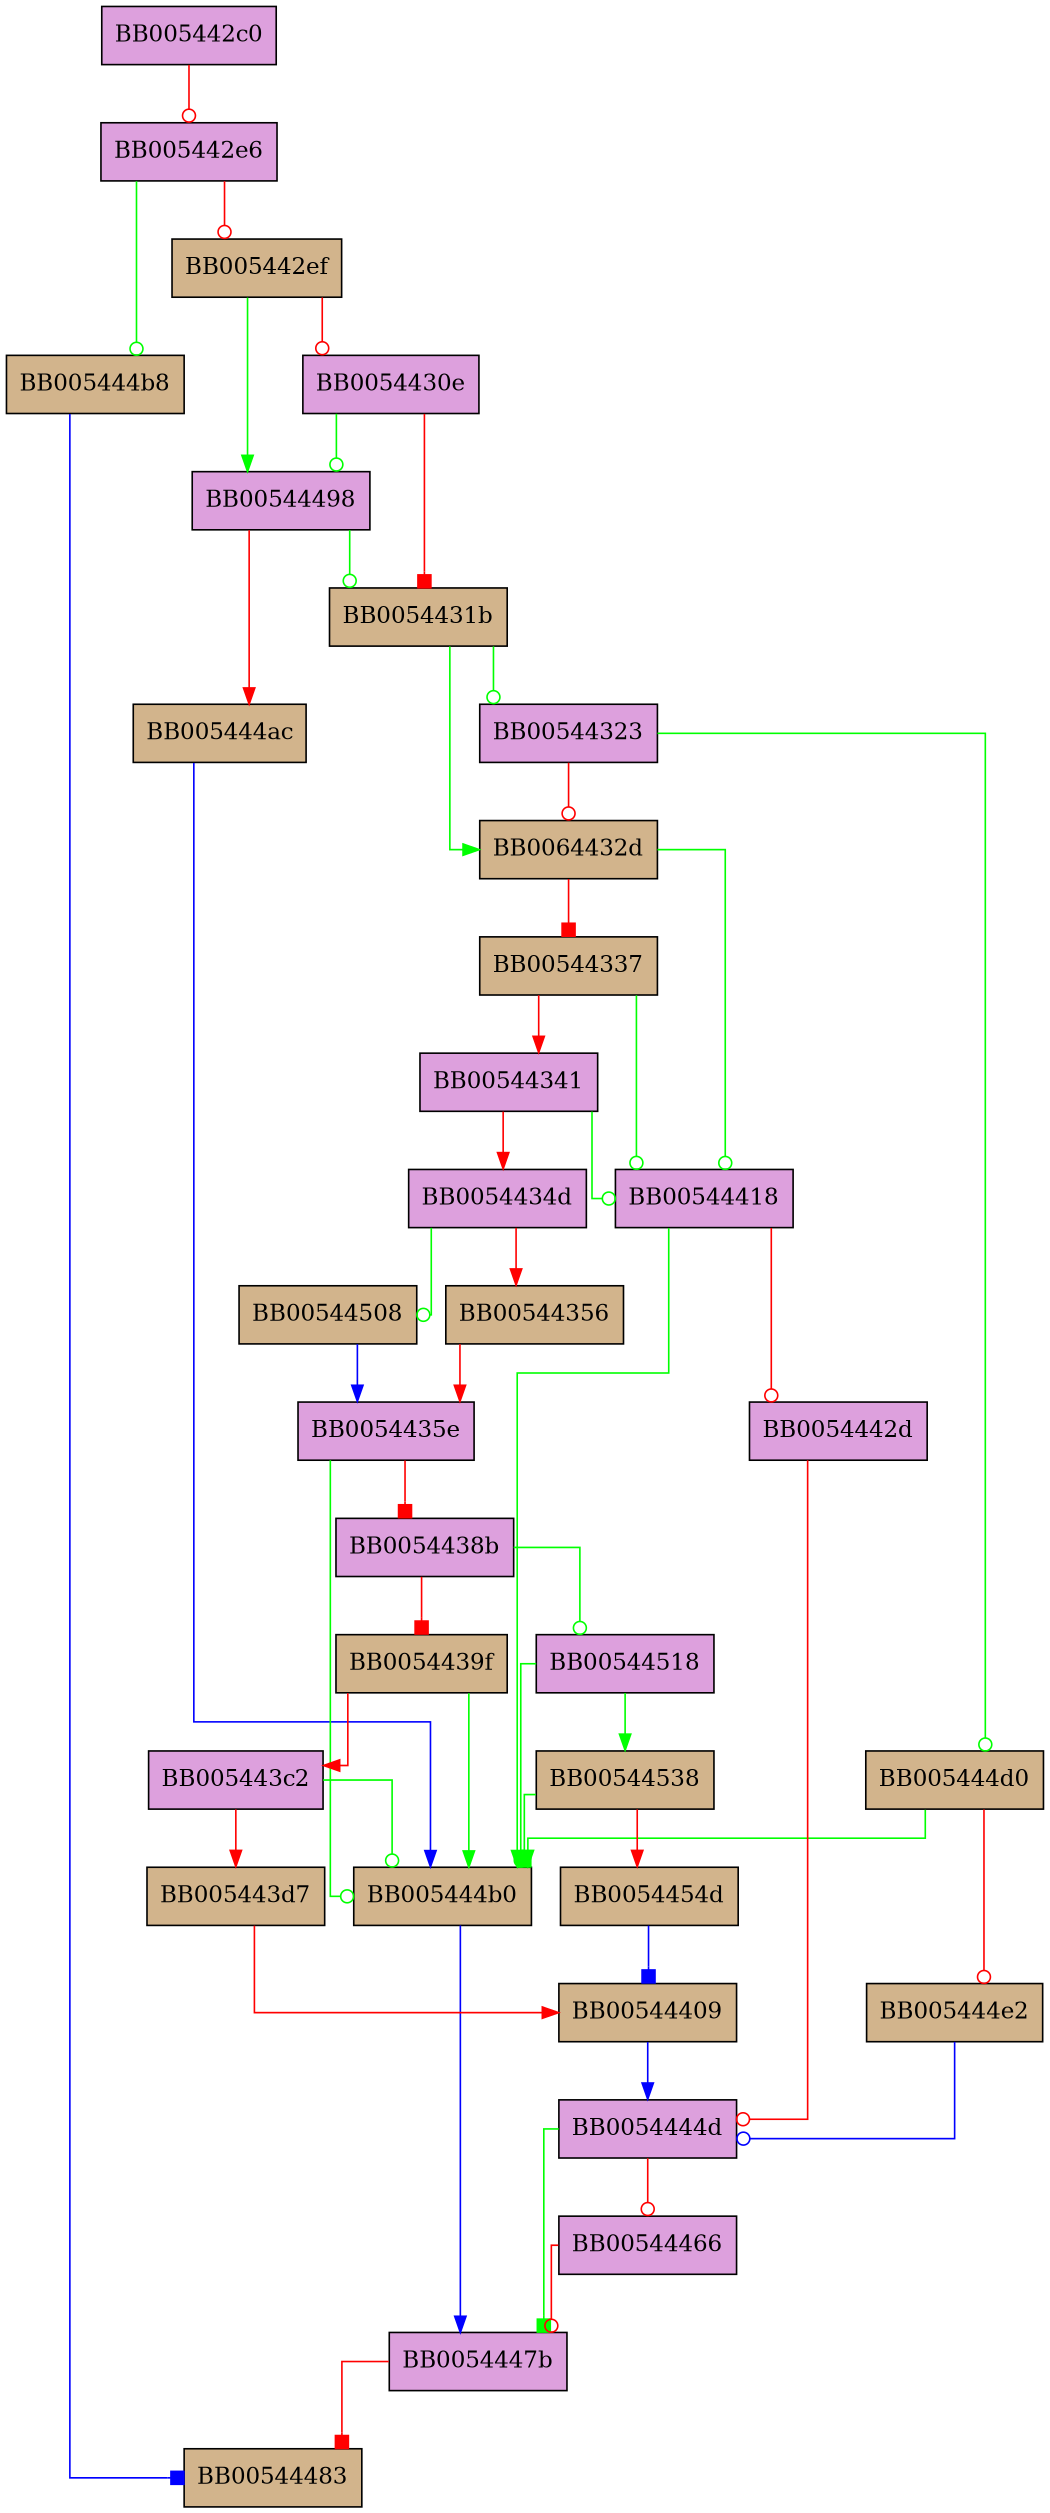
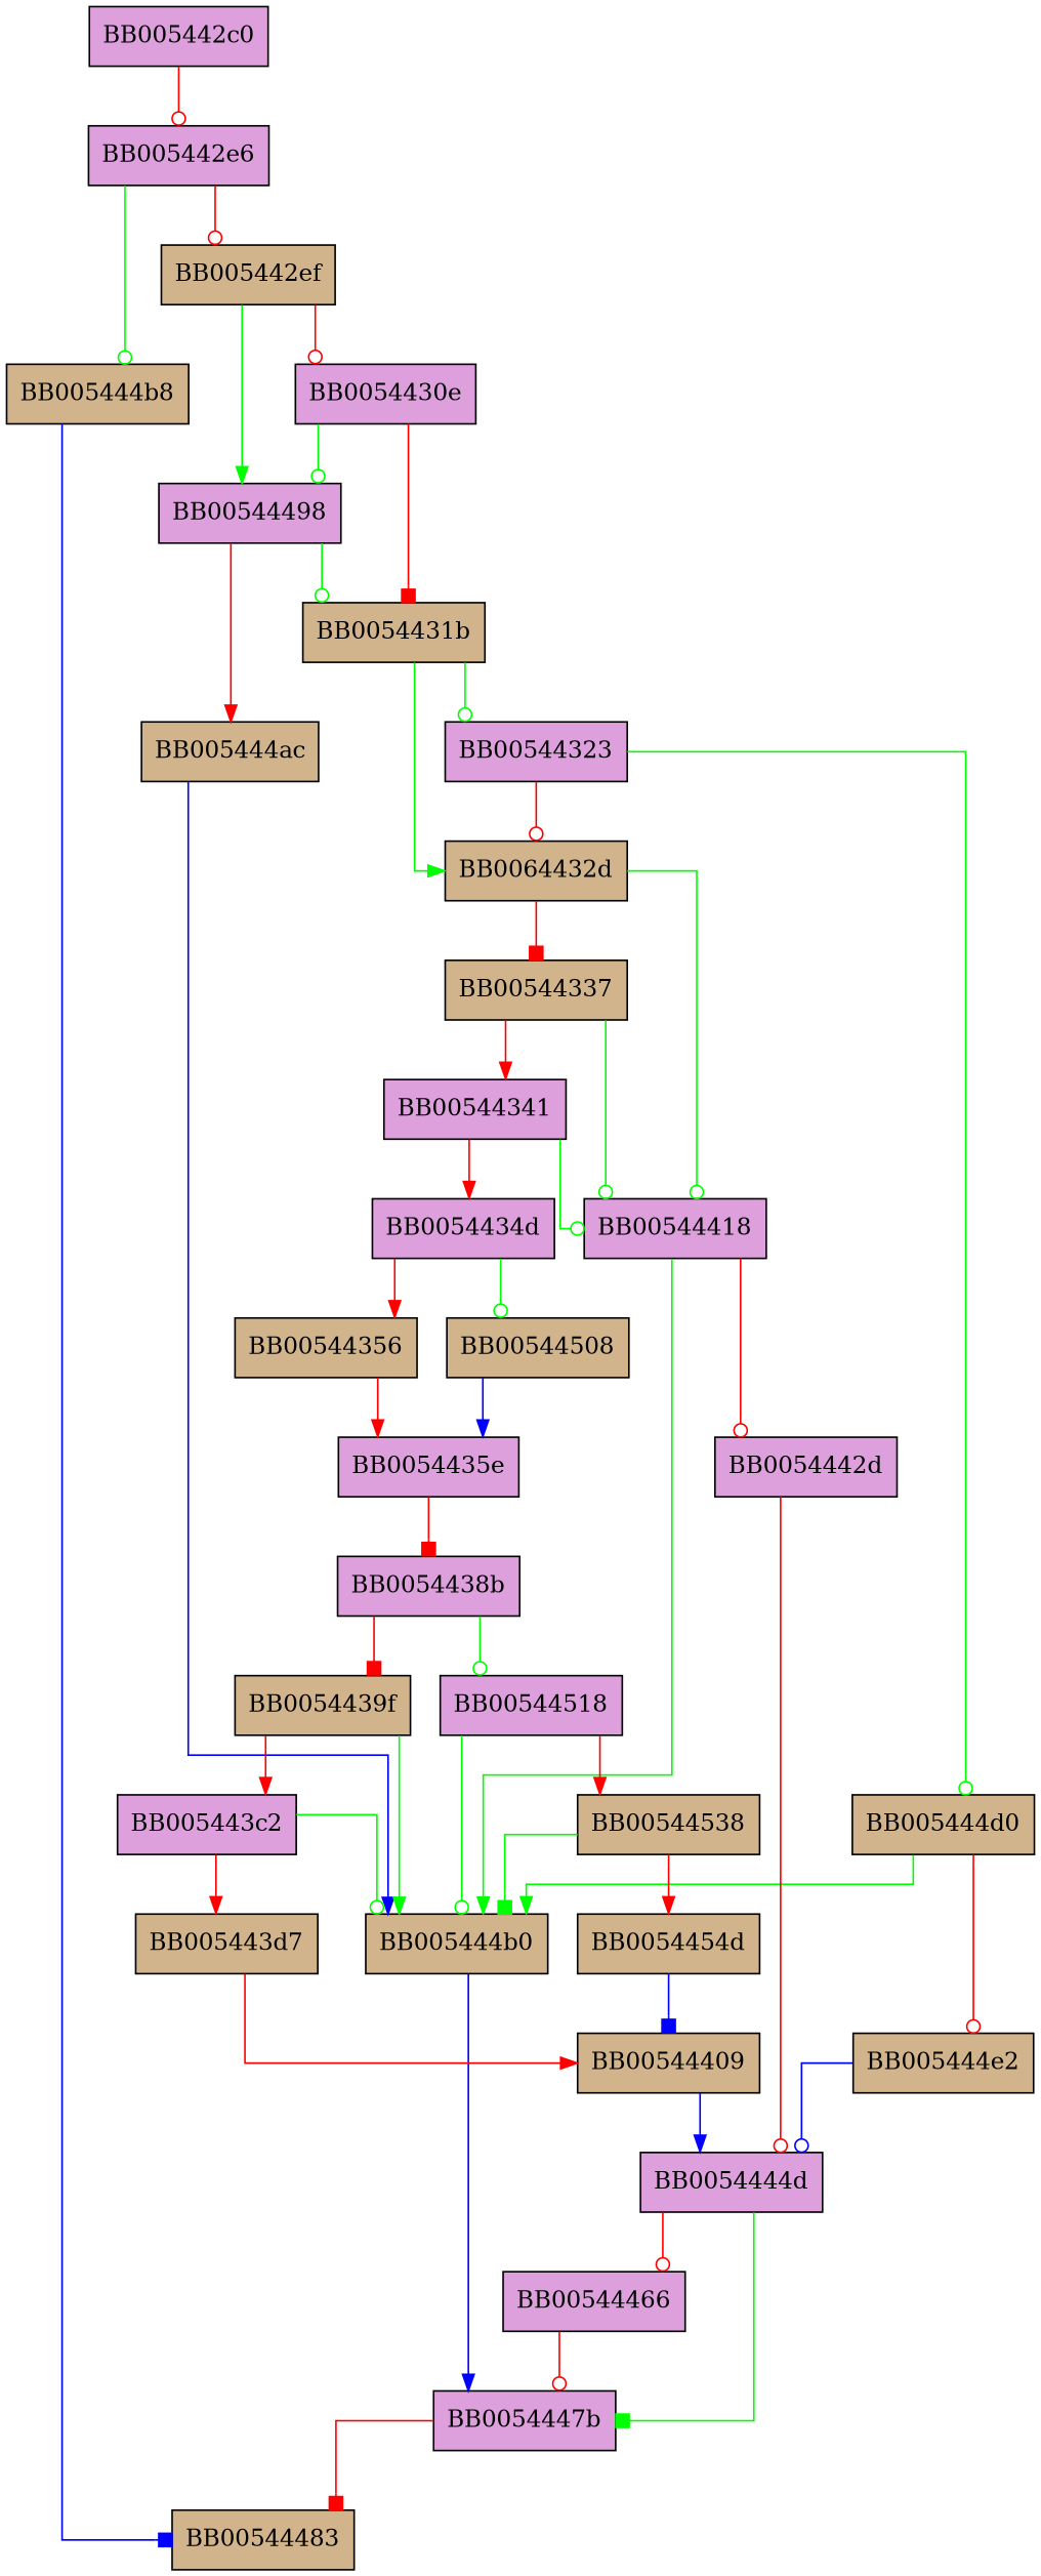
  digraph {
    splines=ortho
    node [fillcolor=tan shape=box style=filled]
    edge [arrowhead=odot color=red]
    BB005442c0 [fillcolor=plum]
    BB005442e6 [fillcolor=plum]
    BB005444b8
    BB00544483
    BB005442ef
    BB00544498 [fillcolor=plum]
    BB0054430e [fillcolor=plum]
    BB0054431b
    BB005444ac
    n10 [label=BB0064432d]
    BB00544323 [fillcolor=plum]
    BB005444b0
    BB00544418 [fillcolor=plum]
    BB00544337
    BB005444d0
    BB0054442d [fillcolor=plum]
    BB00544341 [fillcolor=plum]
    BB005444e2
    BB0054447b [fillcolor=plum]
    BB0054444d [fillcolor=plum]
    BB0054434d [fillcolor=plum]
    BB00544508
    BB00544356
    BB0054435e [fillcolor=plum]
    BB0054438b [fillcolor=plum]
    BB00544518 [fillcolor=plum]
    BB0054439f
    BB00544538
    BB005443c2 [fillcolor=plum]
    BB0054454d
    BB005443d7
    BB00544409
    BB00544466 [fillcolor=plum]
    BB005442c0 -> BB005442e6
    BB005442e6 -> BB005444b8 [color=green]
    BB005442e6 -> BB005442ef
    BB005444b8 -> BB00544483 [arrowhead=box color=blue]
    BB005442ef -> BB00544498 [arrowhead=normal color=green]
    BB005442ef -> BB0054430e
    BB00544498 -> BB0054431b [color=green]
    BB00544498 -> BB005444ac [arrowhead=normal]
    BB0054430e -> BB00544498 [color=green]
    BB0054430e -> BB0054431b [arrowhead=box]
    BB0054431b -> n10 [arrowhead=normal color=green]
    BB0054431b -> BB00544323 [color=green]
    BB005444ac -> BB005444b0 [arrowhead=normal color=blue]
    n10 -> BB00544418 [color=green]
    n10 -> BB00544337 [arrowhead=box]
    BB00544323 -> n10
    BB00544323 -> BB005444d0 [color=green]
    BB005444b0 -> BB0054447b [arrowhead=normal color=blue]
    BB00544418 -> BB005444b0 [arrowhead=normal color=green]
    BB00544418 -> BB0054442d
    BB00544337 -> BB00544418 [color=green]
    BB00544337 -> BB00544341 [arrowhead=normal]
    BB005444d0 -> BB005444b0 [arrowhead=normal color=green]
    BB005444d0 -> BB005444e2
    BB0054442d -> BB0054444d
    BB00544341 -> BB00544418 [color=green]
    BB00544341 -> BB0054434d [arrowhead=normal]
    BB005444e2 -> BB0054444d [color=blue]
    BB0054447b -> BB00544483 [arrowhead=box]
    BB0054444d -> BB0054447b [arrowhead=box color=green]
    BB0054444d -> BB00544466
    BB0054434d -> BB00544508 [color=green]
    BB0054434d -> BB00544356 [arrowhead=normal]
    BB00544508 -> BB0054435e [arrowhead=normal color=blue]
    BB00544356 -> BB0054435e [arrowhead=normal]
-   BB0054435e -> BB005444b0 [color=green]
    BB0054435e -> BB0054438b [arrowhead=box]
    BB0054438b -> BB00544518 [color=green]
    BB0054438b -> BB0054439f [arrowhead=box]
    BB00544518 -> BB005444b0 [color=green]
-   BB00544518 -> BB00544538 [arrowhead=normal color=green]
+   BB00544518 -> BB00544538 [arrowhead=normal]
    BB0054439f -> BB005444b0 [arrowhead=normal color=green]
    BB0054439f -> BB005443c2 [arrowhead=normal]
    BB00544538 -> BB005444b0 [arrowhead=box color=green]
    BB00544538 -> BB0054454d [arrowhead=normal]
    BB005443c2 -> BB005444b0 [color=green]
    BB005443c2 -> BB005443d7 [arrowhead=normal]
    BB0054454d -> BB00544409 [arrowhead=box color=blue]
    BB005443d7 -> BB00544409 [arrowhead=normal]
    BB00544409 -> BB0054444d [arrowhead=normal color=blue]
    BB00544466 -> BB0054447b
  }
